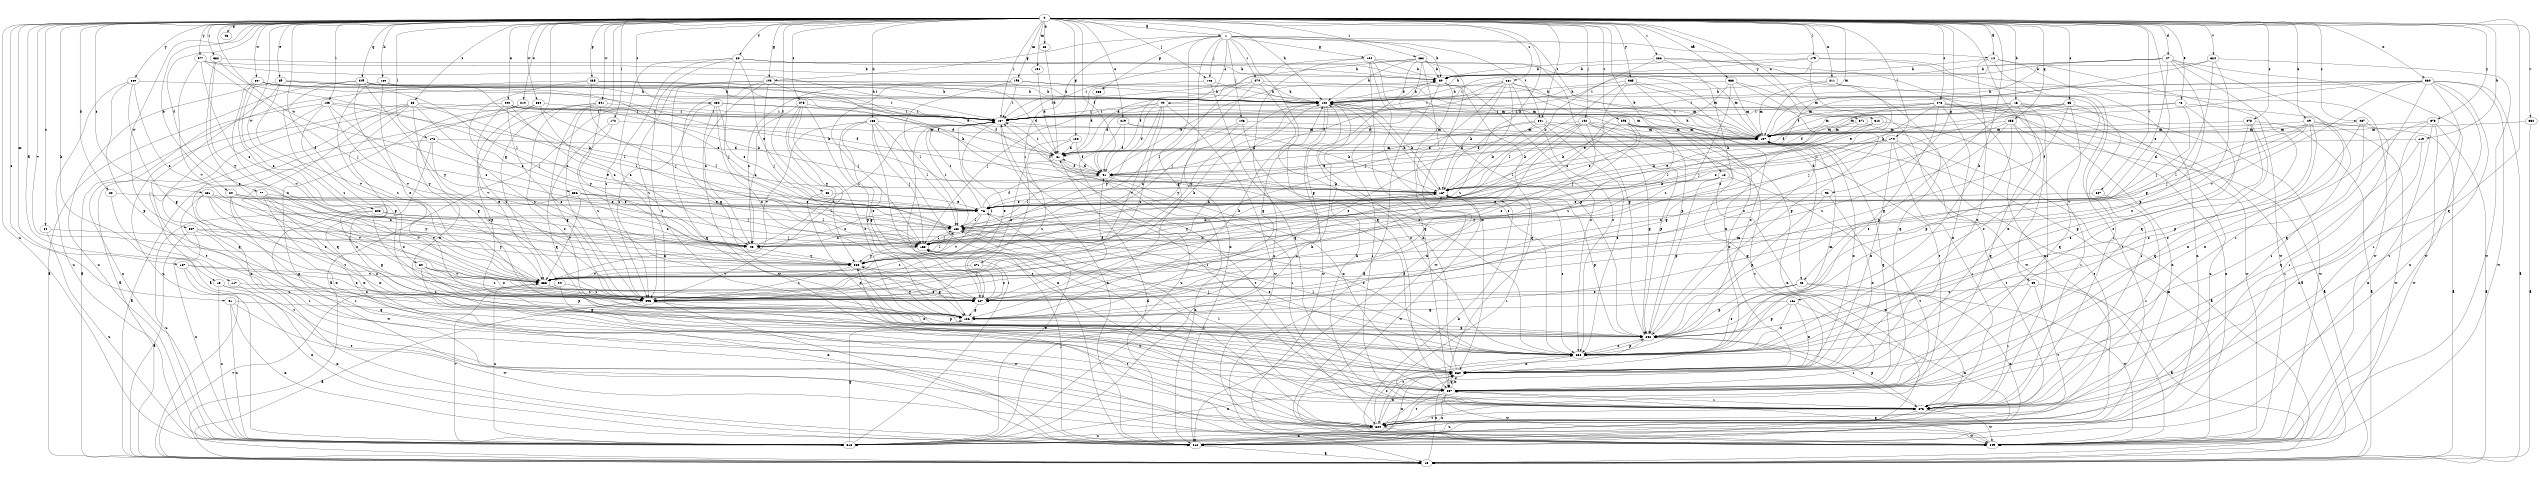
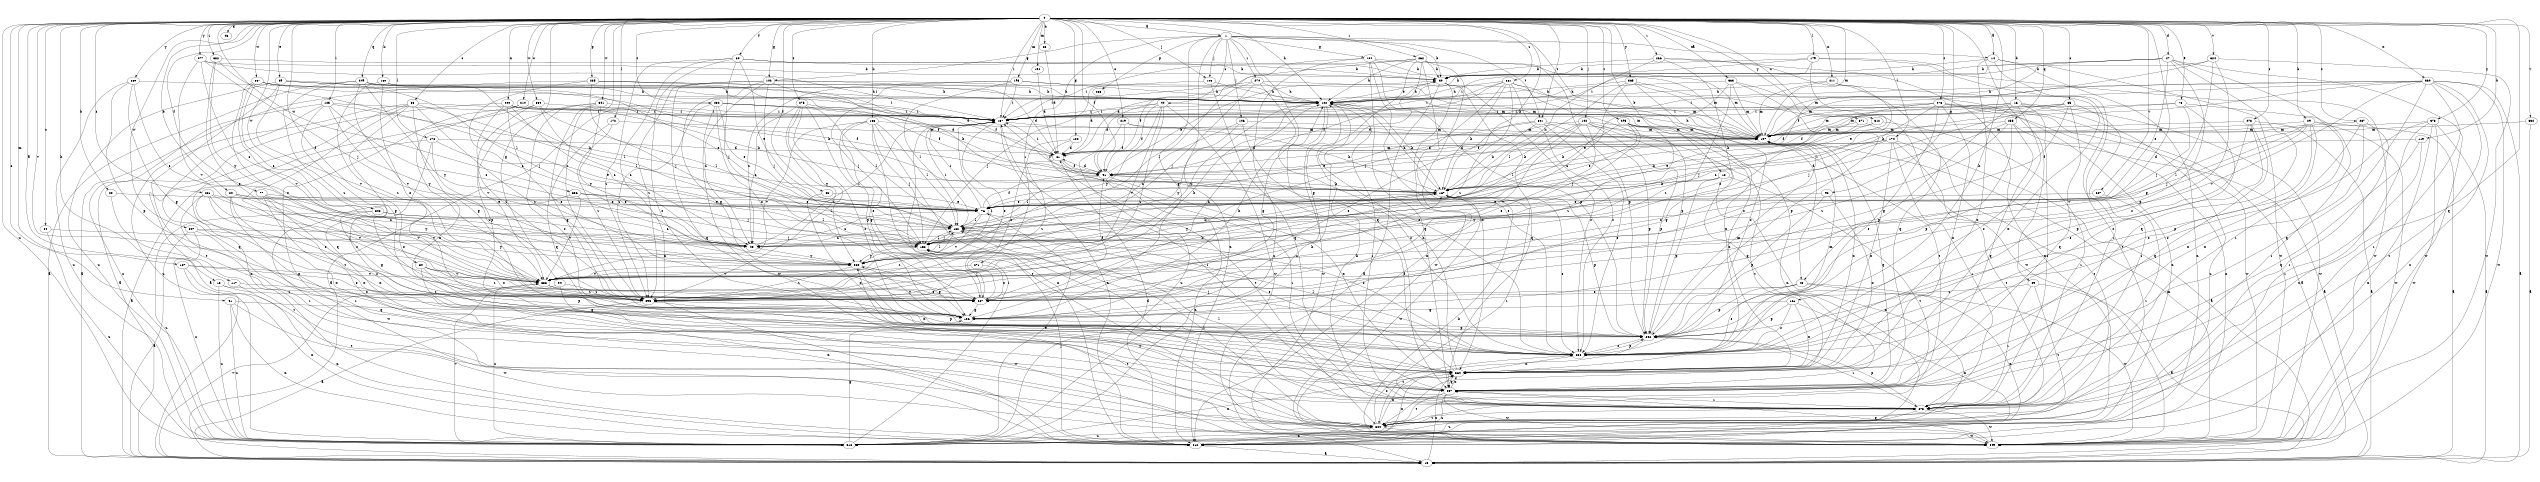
  strict digraph {
    0
    1
    13
    14
    16
    18
    20
    23
    24
    29
    34
    35
    38
    41
    46
    47
    48
    69
    73
    77
    80
    83
    84
    89
    91
    92
    94
    100
    102
    117
    119
    122
    123
    137
    142
    143
    160
    161
    166
    167
    172
    174
    178
    179
    187
    193
    194
    197
    200
    211
    214
    219
    235
    249
    255
    257
    262
    266
    275
    276
    278
    281
    282
    287
    295
    301
    312
    318
    324
    327
    332
    333
    334
    336
    337
    341
    347
    348
    360
    363
    365
    369
    371
    377
    378
    381
    382
    395
    30
    44
    104
    106
    146
    212
    238
    270
    271
    227
    304
    349
    364
    242
    273
    288
    380
    76
    61
    45
    15
    152
    182
    0 -> 1 [label=a]
    0 -> 13 [label=a]
    0 -> 14 [label=a]
    0 -> 16 [label=b]
    0 -> 18 [label=b]
    0 -> 20 [label=b]
    0 -> 23 [label=b]
    0 -> 24 [label=b]
    0 -> 29 [label=b]
    0 -> 34 [label=c]
    0 -> 35 [label=c]
    0 -> 38 [label=c]
    0 -> 41 [label=c]
    0 -> 46 [label=d]
    0 -> 47 [label=d]
    0 -> 48 [label=d]
    0 -> 69 [label=e]
    0 -> 73 [label=e]
    0 -> 77 [label=f]
    0 -> 80 [label=f]
    0 -> 83 [label=f]
    0 -> 84 [label=f]
    0 -> 89 [label=f]
    0 -> 91 [label=f]
    0 -> 92 [label=g]
    0 -> 94 [label=g]
    0 -> 100 [label=g]
    0 -> 102 [label=g]
    0 -> 117 [label=h]
    0 -> 119 [label=h]
    0 -> 122 [label=h]
    0 -> 123 [label=i]
    0 -> 137 [label=i]
    0 -> 142 [label=j]
    0 -> 143 [label=j]
    0 -> 160 [label=k]
    0 -> 161 [label=k]
    0 -> 166 [label=k]
    0 -> 167 [label=k]
    0 -> 172 [label=l]
    0 -> 174 [label=l]
    0 -> 178 [label=l]
    0 -> 179 [label=l]
    0 -> 187 [label=m]
    0 -> 193 [label=m]
    0 -> 194 [label=m]
    0 -> 197 [label=m]
    0 -> 200 [label=n]
    0 -> 211 [label=n]
    0 -> 214 [label=o]
    0 -> 219 [label=o]
    0 -> 235 [label=p]
    0 -> 249 [label=q]
    0 -> 255 [label=q]
    0 -> 257 [label=q]
    0 -> 262 [label=r]
    0 -> 266 [label=r]
    0 -> 275 [label=s]
    0 -> 276 [label=s]
    0 -> 278 [label=s]
    0 -> 281 [label=s]
    0 -> 282 [label=s]
    0 -> 287 [label=s]
    0 -> 295 [label=t]
    0 -> 301 [label=t]
    0 -> 312 [label=u]
    0 -> 318 [label=u]
    0 -> 324 [label=v]
    0 -> 327 [label=v]
    0 -> 332 [label=v]
    0 -> 333 [label=v]
    0 -> 334 [label=w]
    0 -> 336 [label=w]
    0 -> 337 [label=w]
    0 -> 341 [label=w]
    0 -> 347 [label=w]
    0 -> 348 [label=w]
    0 -> 360 [label=x]
    0 -> 363 [label=x]
    0 -> 365 [label=y]
    0 -> 369 [label=y]
    0 -> 371 [label=y]
    0 -> 377 [label=y]
    0 -> 378 [label=y]
    0 -> 381 [label=z]
    0 -> 382 [label=z]
    0 -> 395 [label=z]
    1 -> 14 [label=a]
    1 -> 48 [label=d]
    1 -> 102 [label=g]
    1 -> 143 [label=j]
    1 -> 257 [label=q]
    1 -> 301 [label=t]
    1 -> 30 [label=b]
    1 -> 44 [label=c]
    1 -> 104 [label=g]
    1 -> 106 [label=g]
    1 -> 146 [label=j]
    1 -> 212 [label=n]
    1 -> 238 [label=p]
    1 -> 270 [label=r]
    1 -> 271 [label=r]
    13 -> 318 [label=u]
    13 -> 395 [label=z]
    13 -> 227 [label=o]
    14 -> 30 [label=b]
    14 -> 212 [label=n]
    14 -> 304 [label=t]
    14 -> 349 [label=w]
    14 -> 364 [label=x]
    16 -> 91 [label=f]
    16 -> 137 [label=i]
    16 -> 167 [label=k]
    16 -> 318 [label=u]
    16 -> 349 [label=w]
    16 -> 242 [label=p]
    16 -> 273 [label=r]
    16 -> 288 [label=s]
    18 -> 167 [label=k]
    18 -> 212 [label=n]
    18 -> 304 [label=t]
    18 -> 242 [label=p]
    18 -> 380 [label=y]
    20 -> 304 [label=t]
    20 -> 76 [label=e]
    23 -> 61 [label=d]
    24 -> 333 [label=v]
    24 -> 364 [label=x]
    24 -> 273 [label=r]
    24 -> 76 [label=e]
    24 -> 45 [label=c]
    29 -> 197 [label=m]
    29 -> 333 [label=v]
    29 -> 349 [label=w]
    29 -> 364 [label=x]
    29 -> 288 [label=s]
    29 -> 15 [label=a]
    29 -> 152 [label=j]
    29 -> 182 [label=l]
    34 -> 318 [label=u]
    34 -> 152 [label=j]
    35 -> 137 [label=i]
    35 -> 197 [label=m]
    35 -> 257 [label=q]
    35 -> 106 [label=g]
    35 -> 273 [label=r]
    35 -> 152 [label=j]
    38 -> 137 [label=i]
    38 -> 257 [label=q]
    38 -> 318 [label=u]
    38 -> 395 [label=z]
    38 -> 106 [label=g]
    38 -> 304 [label=t]
    38 -> 15 [label=a]
    38 -> 182 [label=l]
    41 -> 318 [label=u]
    41 -> 106 [label=g]
    41 -> 212 [label=n]
    41 -> 349 [label=w]
    47 -> 91 [label=f]
    47 -> 137 [label=i]
    47 -> 257 [label=q]
    47 -> 30 [label=b]
    47 -> 349 [label=w]
    47 -> 242 [label=p]
    47 -> 273 [label=r]
    47 -> 76 [label=e]
    48 -> 212 [label=n]
    48 -> 227 [label=o]
    48 -> 349 [label=w]
    48 -> 242 [label=p]
    48 -> 288 [label=s]
    69 -> 91 [label=f]
    69 -> 122 [label=h]
    69 -> 318 [label=u]
    69 -> 333 [label=v]
    69 -> 304 [label=t]
    69 -> 152 [label=j]
    73 -> 137 [label=i]
    73 -> 197 [label=m]
    73 -> 273 [label=r]
    73 -> 288 [label=s]
    73 -> 152 [label=j]
    77 -> 333 [label=v]
    77 -> 227 [label=o]
    77 -> 364 [label=x]
    77 -> 288 [label=s]
    77 -> 76 [label=e]
    80 -> 197 [label=m]
    80 -> 395 [label=z]
    80 -> 30 [label=b]
    80 -> 212 [label=n]
    80 -> 288 [label=s]
    80 -> 76 [label=e]
    80 -> 152 [label=j]
    83 -> 364 [label=x]
    83 -> 76 [label=e]
    84 -> 333 [label=v]
    84 -> 395 [label=z]
    84 -> 212 [label=n]
    84 -> 227 [label=o]
    84 -> 242 [label=p]
    89 -> 395 [label=z]
    89 -> 304 [label=t]
    89 -> 273 [label=r]
    89 -> 15 [label=a]
    91 -> 167 [label=k]
    91 -> 30 [label=b]
    91 -> 212 [label=n]
    91 -> 364 [label=x]
    91 -> 61 [label=d]
    91 -> 182 [label=l]
    92 -> 364 [label=x]
    92 -> 242 [label=p]
    92 -> 76 [label=e]
    94 -> 318 [label=u]
    94 -> 395 [label=z]
    94 -> 349 [label=w]
-   100 -> 91 [label=f]
+   282 -> 91 [label=f]
    100 -> 227 [label=o]
    100 -> 304 [label=t]
    100 -> 61 [label=d]
    102 -> 122 [label=h]
    102 -> 167 [label=k]
    102 -> 257 [label=q]
    102 -> 395 [label=z]
    102 -> 106 [label=g]
    102 -> 61 [label=d]
    102 -> 45 [label=c]
    102 -> 152 [label=j]
    117 -> 395 [label=z]
    117 -> 212 [label=n]
    119 -> 257 [label=q]
    119 -> 273 [label=r]
    119 -> 61 [label=d]
    122 -> 137 [label=i]
    122 -> 167 [label=k]
    122 -> 30 [label=b]
    122 -> 106 [label=g]
    122 -> 349 [label=w]
    122 -> 273 [label=r]
    122 -> 380 [label=y]
    123 -> 137 [label=i]
    123 -> 167 [label=k]
    123 -> 257 [label=q]
    123 -> 318 [label=u]
    123 -> 106 [label=g]
    123 -> 380 [label=y]
    123 -> 45 [label=c]
    137 -> 197 [label=d]
    137 -> 212 [label=n]
    137 -> 227 [label=o]
    142 -> 91 [label=f]
    142 -> 167 [label=k]
    142 -> 197 [label=m]
    142 -> 257 [label=q]
    142 -> 333 [label=v]
    142 -> 227 [label=o]
    142 -> 304 [label=t]
    142 -> 242 [label=p]
    142 -> 182 [label=l]
    143 -> 122 [label=h]
    143 -> 257 [label=q]
    143 -> 152 [label=j]
    160 -> 122 [label=h]
    160 -> 395 [label=z]
    160 -> 227 [label=o]
    160 -> 76 [label=e]
    161 -> 106 [label=g]
    161 -> 212 [label=n]
    161 -> 364 [label=x]
    161 -> 242 [label=p]
    161 -> 288 [label=s]
    166 -> 197 [label=m]
    166 -> 333 [label=v]
    166 -> 106 [label=g]
    166 -> 212 [label=n]
    166 -> 227 [label=o]
    166 -> 304 [label=t]
    166 -> 152 [label=j]
    166 -> 182 [label=l]
    167 -> 122 [label=h]
    167 -> 137 [label=i]
    167 -> 349 [label=w]
    167 -> 242 [label=p]
    167 -> 273 [label=r]
    167 -> 288 [label=s]
    167 -> 380 [label=y]
    167 -> 76 [label=e]
    172 -> 197 [label=m]
    172 -> 395 [label=z]
    172 -> 106 [label=g]
    174 -> 167 [label=k]
    174 -> 227 [label=o]
    174 -> 304 [label=t]
    174 -> 364 [label=x]
    174 -> 273 [label=r]
    174 -> 61 [label=d]
    174 -> 15 [label=a]
    178 -> 395 [label=z]
    178 -> 288 [label=s]
    178 -> 76 [label=e]
    178 -> 61 [label=d]
    178 -> 15 [label=a]
    179 -> 122 [label=h]
    179 -> 137 [label=i]
    179 -> 30 [label=b]
    179 -> 349 [label=w]
    179 -> 273 [label=r]
    179 -> 76 [label=e]
    187 -> 333 [label=v]
    187 -> 212 [label=n]
    187 -> 227 [label=o]
    187 -> 304 [label=t]
    193 -> 122 [label=h]
    193 -> 137 [label=i]
    193 -> 197 [label=m]
    193 -> 45 [label=c]
    193 -> 152 [label=j]
    193 -> 182 [label=l]
    194 -> 61 [label=d]
    197 -> 122 [label=h]
    197 -> 257 [label=q]
    197 -> 364 [label=x]
    197 -> 61 [label=d]
    200 -> 91 [label=f]
    200 -> 137 [label=i]
    200 -> 167 [label=k]
    200 -> 227 [label=o]
    200 -> 242 [label=p]
    200 -> 45 [label=c]
    200 -> 15 [label=a]
    211 -> 122 [label=h]
    211 -> 197 [label=m]
    211 -> 364 [label=x]
    211 -> 182 [label=l]
    214 -> 137 [label=i]
    214 -> 212 [label=n]
    214 -> 364 [label=x]
    219 -> 91 [label=f]
    219 -> 167 [label=k]
    219 -> 197 [label=m]
    219 -> 318 [label=u]
    235 -> 91 [label=f]
    235 -> 122 [label=h]
    235 -> 197 [label=m]
    235 -> 45 [label=c]
    235 -> 15 [label=a]
    235 -> 152 [label=j]
    249 -> 122 [label=h]
    249 -> 333 [label=v]
    249 -> 395 [label=z]
    249 -> 380 [label=y]
    249 -> 61 [label=d]
    249 -> 15 [label=a]
    249 -> 182 [label=l]
    255 -> 197 [label=m]
    255 -> 257 [label=q]
    255 -> 395 [label=z]
    255 -> 227 [label=o]
    255 -> 242 [label=p]
    255 -> 15 [label=a]
    257 -> 318 [label=u]
    257 -> 304 [label=t]
    257 -> 349 [label=w]
    257 -> 364 [label=x]
    257 -> 273 [label=r]
    262 -> 122 [label=h]
    262 -> 137 [label=i]
    262 -> 318 [label=u]
    262 -> 30 [label=b]
    262 -> 106 [label=g]
    262 -> 212 [label=n]
    262 -> 242 [label=p]
    262 -> 288 [label=s]
    262 -> 61 [label=d]
    266 -> 167 [label=k]
    266 -> 257 [label=q]
    266 -> 30 [label=b]
    266 -> 212 [label=n]
    266 -> 227 [label=o]
    275 -> 137 [label=i]
    275 -> 395 [label=z]
    275 -> 242 [label=p]
    275 -> 288 [label=s]
    275 -> 380 [label=y]
    275 -> 45 [label=c]
-   312 -> 182 [label=l]
+   275 -> 182 [label=l]
    276 -> 91 [label=f]
    276 -> 137 [label=i]
    276 -> 212 [label=n]
    276 -> 349 [label=w]
    276 -> 364 [label=x]
    276 -> 288 [label=s]
    276 -> 45 [label=c]
    276 -> 15 [label=a]
    276 -> 152 [label=j]
    278 -> 197 [label=m]
    278 -> 257 [label=q]
    278 -> 242 [label=p]
    278 -> 288 [label=s]
    278 -> 15 [label=a]
    281 -> 333 [label=v]
    281 -> 227 [label=o]
    281 -> 364 [label=x]
    281 -> 273 [label=r]
    281 -> 380 [label=y]
    281 -> 76 [label=e]
    282 -> 137 [label=i]
    282 -> 395 [label=z]
    282 -> 227 [label=o]
    282 -> 349 [label=w]
    282 -> 76 [label=e]
    282 -> 61 [label=d]
    282 -> 15 [label=a]
    287 -> 197 [label=m]
    287 -> 364 [label=x]
    287 -> 242 [label=p]
    287 -> 273 [label=r]
    295 -> 167 [label=k]
    295 -> 197 [label=m]
    295 -> 395 [label=z]
    295 -> 212 [label=n]
    295 -> 364 [label=x]
    295 -> 76 [label=e]
    295 -> 152 [label=j]
    301 -> 167 [label=k]
    301 -> 197 [label=m]
    301 -> 227 [label=o]
    301 -> 242 [label=p]
    301 -> 288 [label=s]
    301 -> 76 [label=e]
    312 -> 197 [label=m]
    312 -> 273 [label=r]
    312 -> 76 [label=e]
    318 -> 137 [label=i]
    318 -> 333 [label=v]
    318 -> 106 [label=g]
    318 -> 364 [label=x]
    318 -> 76 [label=e]
    324 -> 197 [label=m]
    324 -> 30 [label=b]
    324 -> 106 [label=g]
    324 -> 349 [label=w]
    324 -> 288 [label=s]
    327 -> 273 [label=r]
    327 -> 76 [label=e]
    332 -> 197 [label=m]
    332 -> 15 [label=a]
    333 -> 122 [label=h]
    333 -> 167 [label=k]
    333 -> 395 [label=z]
    333 -> 227 [label=o]
    334 -> 137 [label=i]
    334 -> 395 [label=z]
    334 -> 212 [label=n]
    334 -> 45 [label=c]
    334 -> 182 [label=l]
    336 -> 333 [label=v]
    336 -> 349 [label=w]
    336 -> 76 [label=e]
    336 -> 152 [label=j]
    336 -> 182 [label=l]
    337 -> 122 [label=h]
    337 -> 137 [label=i]
    337 -> 167 [label=k]
    337 -> 333 [label=v]
    337 -> 227 [label=o]
    337 -> 45 [label=c]
    341 -> 137 [label=i]
    341 -> 257 [label=q]
    341 -> 333 [label=v]
    341 -> 288 [label=s]
    341 -> 380 [label=y]
    347 -> 257 [label=q]
    347 -> 318 [label=u]
    347 -> 380 [label=y]
    347 -> 15 [label=a]
    347 -> 152 [label=j]
    348 -> 318 [label=u]
    348 -> 106 [label=g]
    348 -> 45 [label=c]
    348 -> 182 [label=l]
    360 -> 122 [label=h]
    360 -> 137 [label=i]
    360 -> 167 [label=k]
    360 -> 197 [label=m]
    360 -> 257 [label=q]
    360 -> 318 [label=u]
    360 -> 333 [label=v]
    360 -> 304 [label=t]
    360 -> 349 [label=w]
    360 -> 273 [label=r]
    360 -> 15 [label=a]
    363 -> 122 [label=h]
    363 -> 197 [label=m]
    363 -> 395 [label=z]
    363 -> 212 [label=n]
    363 -> 242 [label=p]
    363 -> 76 [label=e]
    365 -> 122 [label=h]
    365 -> 304 [label=t]
    365 -> 349 [label=w]
    365 -> 288 [label=s]
    365 -> 45 [label=c]
    365 -> 182 [label=l]
    369 -> 122 [label=h]
    369 -> 318 [label=u]
    369 -> 106 [label=g]
    369 -> 242 [label=p]
    369 -> 45 [label=c]
    371 -> 197 [label=m]
    371 -> 106 [label=g]
    371 -> 304 [label=t]
    377 -> 137 [label=i]
    377 -> 333 [label=v]
    377 -> 30 [label=b]
    377 -> 45 [label=c]
    377 -> 152 [label=j]
    378 -> 197 [label=m]
    378 -> 318 [label=u]
    378 -> 212 [label=n]
    378 -> 349 [label=w]
    378 -> 288 [label=s]
    378 -> 15 [label=a]
    381 -> 91 [label=f]
    381 -> 122 [label=h]
    381 -> 137 [label=i]
    381 -> 167 [label=k]
    381 -> 395 [label=z]
    381 -> 364 [label=x]
    381 -> 242 [label=p]
    381 -> 288 [label=s]
    381 -> 152 [label=j]
    382 -> 30 [label=b]
    382 -> 227 [label=o]
    382 -> 380 [label=y]
    382 -> 182 [label=l]
    395 -> 137 [label=i]
    395 -> 304 [label=t]
    395 -> 242 [label=p]
    395 -> 15 [label=a]
    30 -> 122 [label=h]
    30 -> 257 [label=q]
    30 -> 349 [label=w]
    30 -> 288 [label=s]
    30 -> 15 [label=a]
    44 -> 91 [label=f]
    44 -> 137 [label=i]
    44 -> 197 [label=m]
    44 -> 333 [label=v]
    44 -> 395 [label=z]
    44 -> 349 [label=w]
    44 -> 380 [label=y]
    44 -> 61 [label=d]
    104 -> 91 [label=f]
    104 -> 197 [label=m]
    104 -> 257 [label=q]
    104 -> 318 [label=u]
    104 -> 30 [label=b]
    104 -> 364 [label=x]
    104 -> 242 [label=p]
    106 -> 122 [label=h]
    106 -> 242 [label=p]
    106 -> 380 [label=y]
    146 -> 197 [label=m]
    146 -> 288 [label=s]
    146 -> 380 [label=y]
    146 -> 45 [label=c]
    212 -> 364 [label=x]
    212 -> 61 [label=d]
    212 -> 15 [label=a]
    212 -> 152 [label=j]
    238 -> 61 [label=d]
    270 -> 122 [label=h]
    270 -> 137 [label=i]
    270 -> 197 [label=m]
    270 -> 288 [label=s]
    270 -> 152 [label=j]
    270 -> 182 [label=l]
    271 -> 333 [label=v]
    271 -> 227 [label=o]
    227 -> 91 [label=f]
    227 -> 122 [label=h]
    227 -> 167 [label=k]
    227 -> 106 [label=g]
    227 -> 152 [label=j]
    304 -> 318 [label=u]
    304 -> 212 [label=n]
    304 -> 349 [label=w]
    304 -> 364 [label=x]
    304 -> 288 [label=s]
    304 -> 380 [label=y]
    304 -> 182 [label=l]
    349 -> 167 [label=k]
    349 -> 197 [label=m]
    349 -> 257 [label=q]
    364 -> 91 [label=f]
    364 -> 122 [label=h]
    364 -> 257 [label=q]
    242 -> 197 [label=m]
    242 -> 304 [label=t]
    242 -> 273 [label=r]
    242 -> 288 [label=s]
    242 -> 152 [label=j]
    273 -> 122 [label=h]
    273 -> 137 [label=i]
    273 -> 318 [label=u]
    273 -> 304 [label=t]
    273 -> 349 [label=w]
    273 -> 242 [label=p]
    273 -> 152 [label=j]
    273 -> 182 [label=l]
    288 -> 197 [label=m]
    288 -> 364 [label=x]
    288 -> 242 [label=p]
    288 -> 182 [label=l]
    380 -> 333 [label=v]
    380 -> 395 [label=z]
    380 -> 106 [label=g]
    380 -> 364 [label=x]
    380 -> 182 [label=l]
    76 -> 91 [label=f]
    76 -> 137 [label=i]
    76 -> 333 [label=v]
    76 -> 288 [label=s]
    76 -> 45 [label=c]
    76 -> 182 [label=l]
    61 -> 91 [label=f]
    61 -> 137 [label=i]
    61 -> 197 [label=m]
    61 -> 395 [label=z]
    61 -> 273 [label=r]
    45 -> 137 [label=i]
    45 -> 167 [label=k]
    45 -> 380 [label=y]
    15 -> 333 [label=v]
    15 -> 364 [label=x]
    152 -> 380 [label=y]
    152 -> 182 [label=l]
    182 -> 137 [label=i]
    182 -> 395 [label=z]
    182 -> 288 [label=s]
    182 -> 45 [label=c]
    182 -> 152 [label=j]
  }
